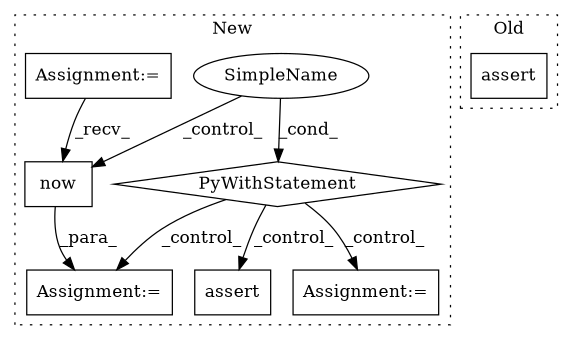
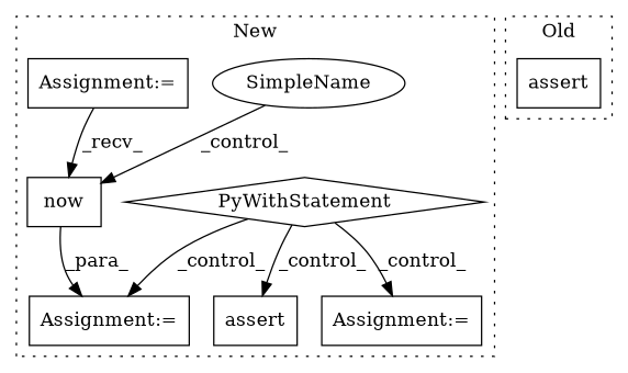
  digraph {
    node [a=32 l=8 shape=box]
    n1 [l=5 label=now s=33911]
    n2 [a=42 label=SimpleName shape=ellipse l=""]
    n3 [a=7 l=1 label="Assignment:=" s=33901]
    n4 [a=104 l="10,2" label=PyWithStatement s="33694,33723" shape=diamond]
    n5 [a=7 label="Assignment:=" s=33534]
    n6 [l="10,1" label=assert s="34190,34275"]
    n7 [a=7 label="Assignment:=" s=33737]
    n8 [l="14,1" label=assert s="32547,32610"]
    subgraph cluster_1 {
      label=New
      style=dotted
      n1
      n2
      n3
      n4
      n5
      n6
      n7
    }
    subgraph cluster_2 {
      label=Old
      style=dotted
      n8
    }
    n1 -> n3 [label=_para_]
    n2 -> n1 [label=_control_]
-   n2 -> n4 [label=_cond_]
    n4 -> n3 [label=_control_]
    n4 -> n6 [label=_control_]
    n4 -> n7 [label=_control_]
    n5 -> n1 [label=_recv_]
  }
